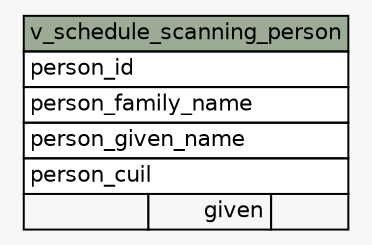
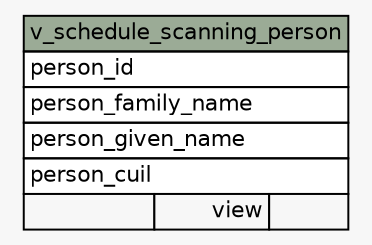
  digraph {
    bgcolor="#f7f7f7"
    rankdir=RL
-   n1 [fontname=Helvetica fontsize=11 label=<     <TABLE BORDER="0" CELLBORDER="1" CELLSPACING="0" BGCOLOR="#ffffff">       <TR><TD PORT="v_schedule_scanning_person.heading" COLSPAN="3" BGCOLOR="#9bab96" ALIGN="CENTER">v_schedule_scanning_person</TD></TR>       <TR><TD PORT="person_id" COLSPAN="3" ALIGN="LEFT">person_id</TD></TR>       <TR><TD PORT="person_family_name" COLSPAN="3" ALIGN="LEFT">person_family_name</TD></TR>       <TR><TD PORT="person_given_name" COLSPAN="3" ALIGN="LEFT">person_given_name</TD></TR>       <TR><TD PORT="person_cuil" COLSPAN="3" ALIGN="LEFT">person_cuil</TD></TR>       <TR><TD ALIGN="LEFT" BGCOLOR="#f7f7f7">  </TD><TD ALIGN="RIGHT" BGCOLOR="#f7f7f7">given</TD><TD ALIGN="RIGHT" BGCOLOR="#f7f7f7">  </TD></TR>     </TABLE>> shape=plaintext]
+   n1 [fontname=Helvetica fontsize=11 label=<     <TABLE BORDER="0" CELLBORDER="1" CELLSPACING="0" BGCOLOR="#ffffff">       <TR><TD PORT="v_schedule_scanning_person.heading" COLSPAN="3" BGCOLOR="#9bab96" ALIGN="CENTER">v_schedule_scanning_person</TD></TR>       <TR><TD PORT="person_id" COLSPAN="3" ALIGN="LEFT">person_id</TD></TR>       <TR><TD PORT="person_family_name" COLSPAN="3" ALIGN="LEFT">person_family_name</TD></TR>       <TR><TD PORT="person_given_name" COLSPAN="3" ALIGN="LEFT">person_given_name</TD></TR>       <TR><TD PORT="person_cuil" COLSPAN="3" ALIGN="LEFT">person_cuil</TD></TR>       <TR><TD ALIGN="LEFT" BGCOLOR="#f7f7f7">  </TD><TD ALIGN="RIGHT" BGCOLOR="#f7f7f7">view</TD><TD ALIGN="RIGHT" BGCOLOR="#f7f7f7">  </TD></TR>     </TABLE>> shape=plaintext]
  }
